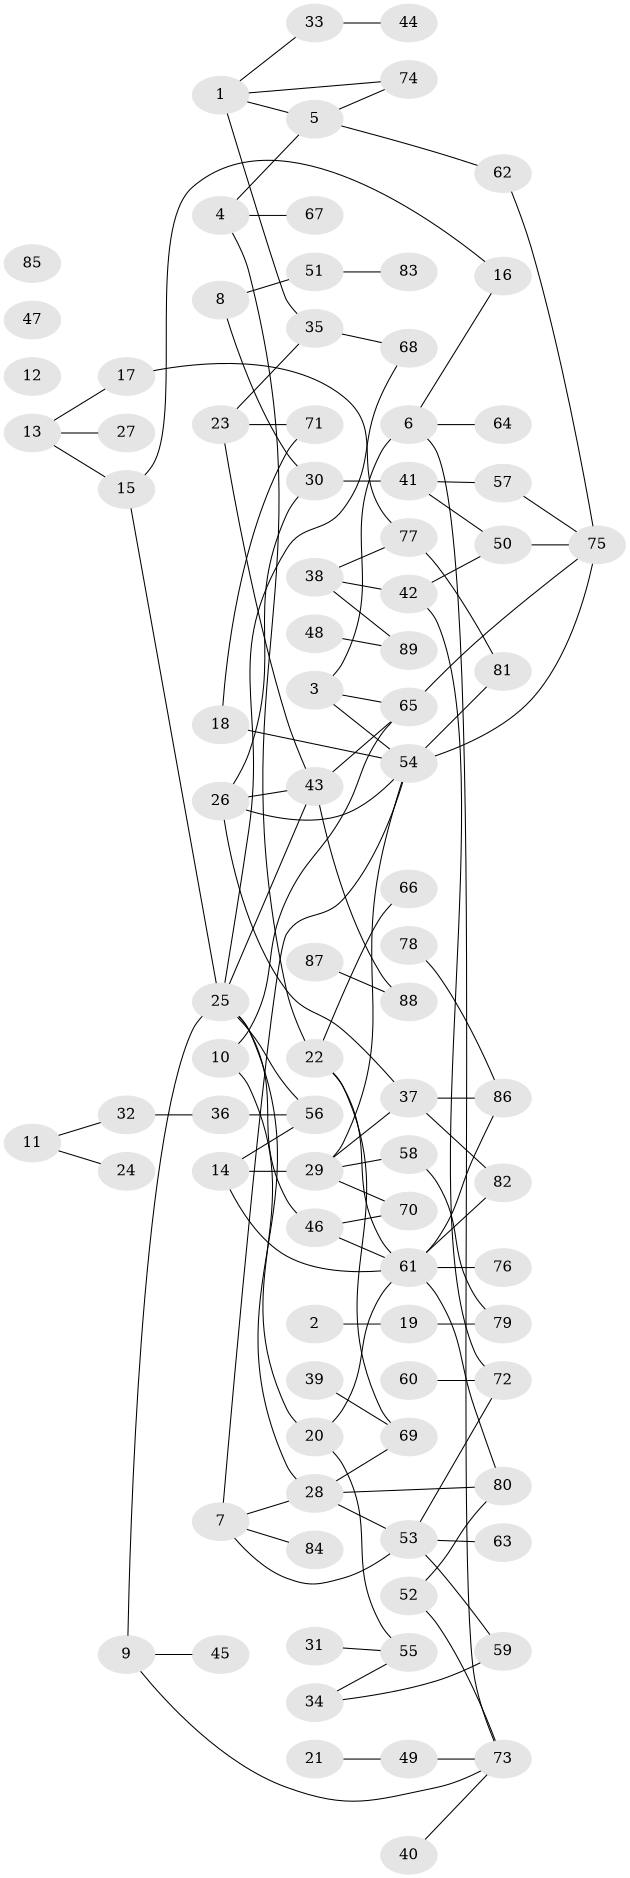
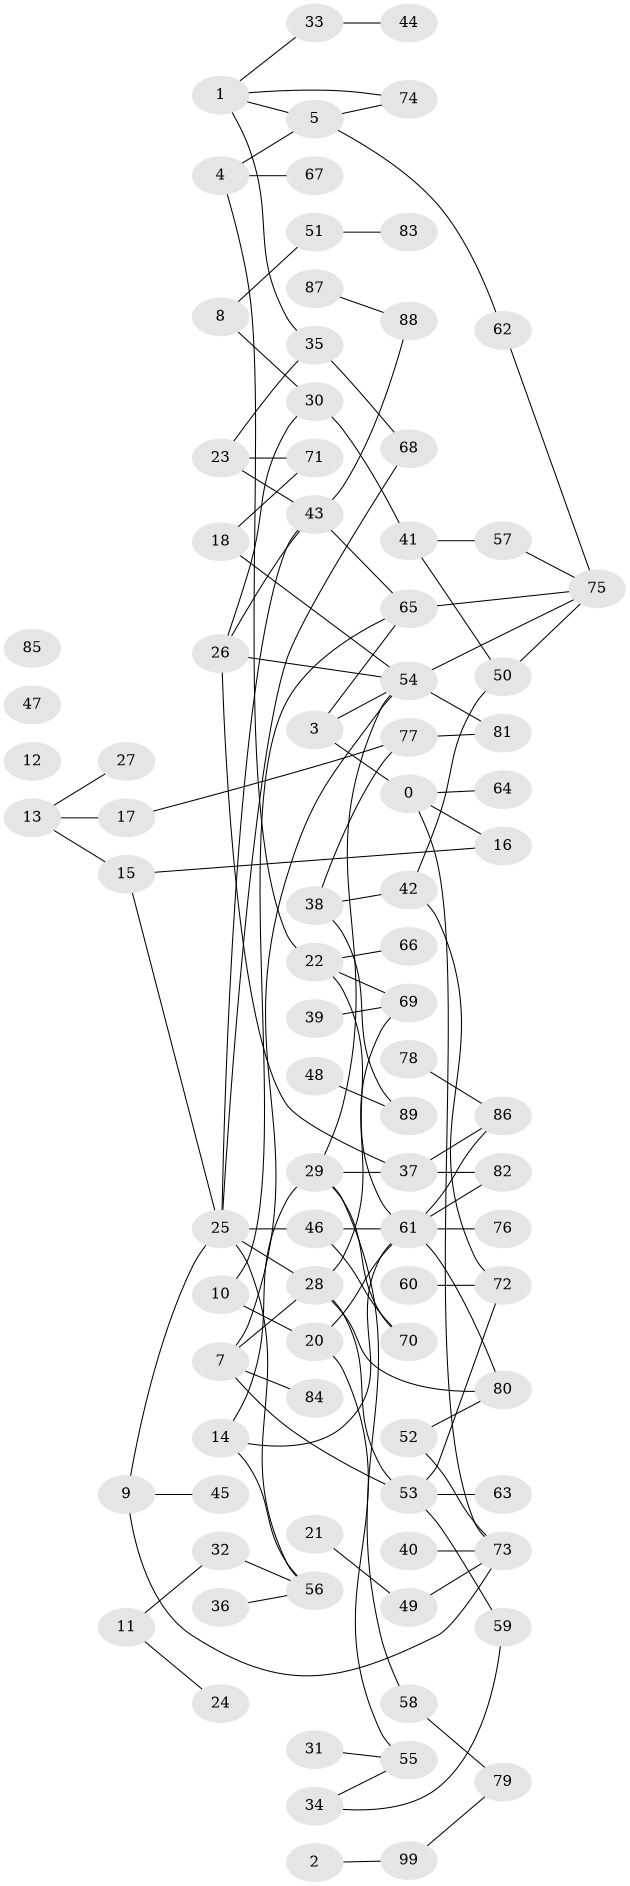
  graph {
    rankdir=LR
    node [color=gray90 style=filled]
    1
    5
    33
    35
    74
    62
    44
    68
    2
-   19
+   19 [label=99]
    79
    3
-   6
+   6 [label=0]
    54
    65
    16
    64
    73
    81
    75
    4
    22
    67
    61
    66
    69
    23
    71
    43
    7
    28
    53
    84
    80
    59
    72
    63
    8
    30
    51
    41
    83
    9
    25
    45
    56
    46
    10
    20
    55
    11
    24
    32
    36
    12
    13
    15
    17
    27
    77
    14
    29
    37
    58
    70
    82
    86
    76
    18
    21
    49
    88
    26
    50
    57
    31
    34
    38
    42
    89
    39
    40
    47
    48
    52
    60
    78
    85
    87
    1 -- 5
    1 -- 33
    1 -- 35
    1 -- 74
    5 -- 74
    5 -- 62
    33 -- 44
    35 -- 68
    62 -- 75
    2 -- 19
    19 -- 79
    3 -- 6
    3 -- 54
    3 -- 65
    6 -- 16
    6 -- 64
    6 -- 73
    54 -- 81
    54 -- 75
    65 -- 75
    4 -- 5
    4 -- 22
    4 -- 67
    22 -- 61
    22 -- 66
    22 -- 69
    61 -- 80
    61 -- 82
    61 -- 86
    61 -- 76
    23 -- 35
    23 -- 71
    23 -- 43
    43 -- 65
    43 -- 88
    7 -- 54
    7 -- 28
    7 -- 53
    7 -- 84
    28 -- 69
    28 -- 53
    28 -- 80
    53 -- 59
    53 -- 72
    53 -- 63
    8 -- 30
    8 -- 51
    30 -- 41
    51 -- 83
    41 -- 50
    41 -- 57
    9 -- 73
    9 -- 25
    9 -- 45
    25 -- 68
    25 -- 43
    25 -- 28
    25 -- 56
    25 -- 46
    46 -- 61
    46 -- 70
    10 -- 65
    10 -- 20
    20 -- 61
    20 -- 55
    11 -- 24
    11 -- 32
-   32 -- 36
+   32 -- 56
    36 -- 56
    13 -- 15
    13 -- 17
    13 -- 27
    15 -- 16
    15 -- 25
    17 -- 77
    77 -- 81
    14 -- 61
    14 -- 56
    14 -- 29
    29 -- 54
    29 -- 37
    29 -- 58
    29 -- 70
    37 -- 82
    37 -- 86
    58 -- 79
    18 -- 54
    18 -- 71
    21 -- 49
    49 -- 73
    26 -- 54
    26 -- 43
    26 -- 30
    26 -- 37
    50 -- 75
    57 -- 75
    31 -- 55
    34 -- 59
    34 -- 55
    38 -- 77
    38 -- 42
    38 -- 89
    42 -- 72
    42 -- 50
    39 -- 69
    40 -- 73
    48 -- 89
    52 -- 73
    52 -- 80
    60 -- 72
    78 -- 86
    87 -- 88
  }
